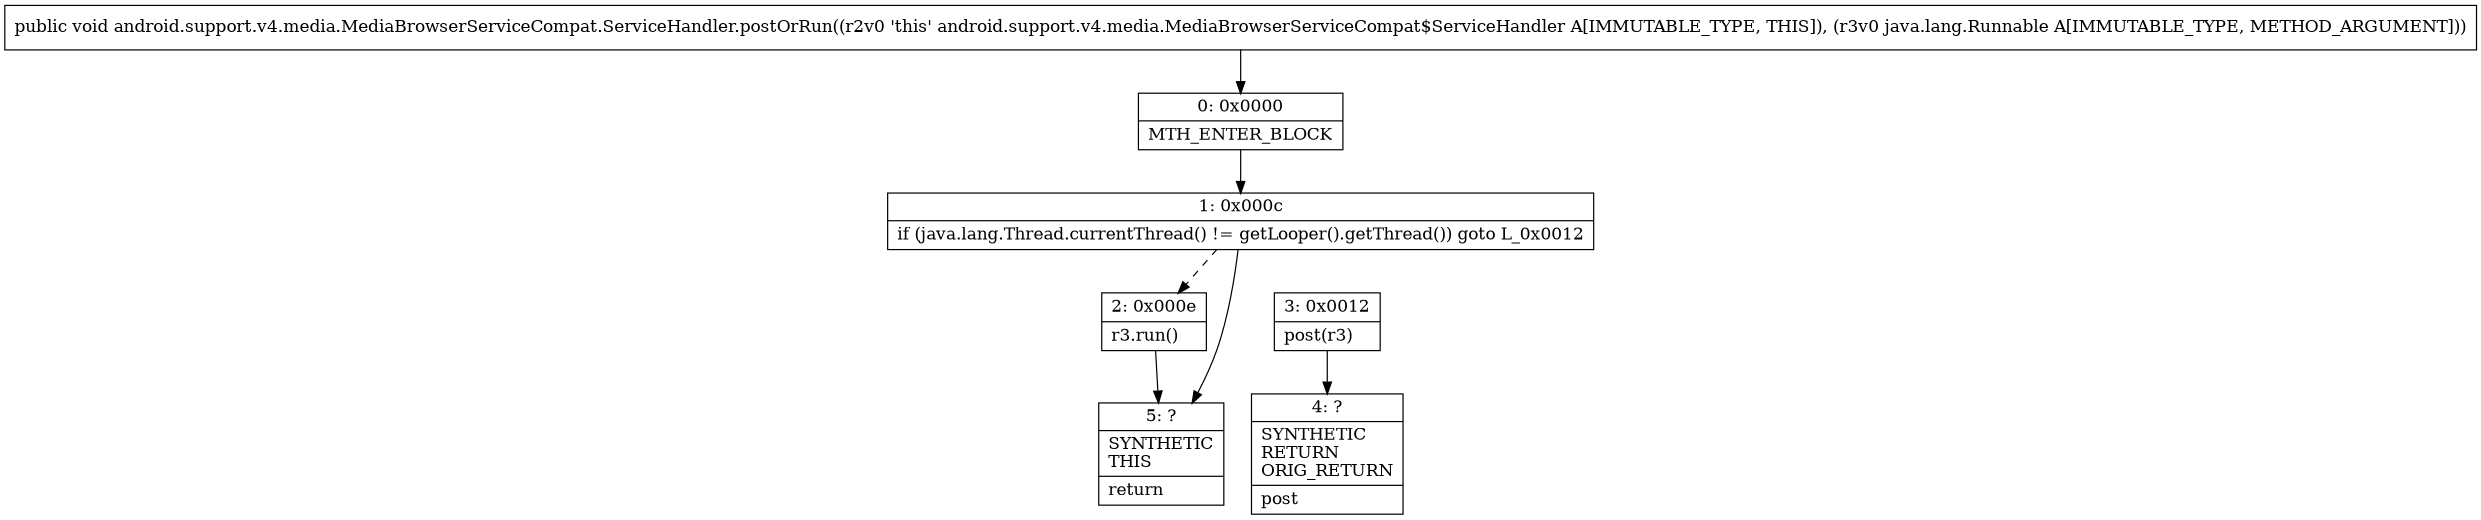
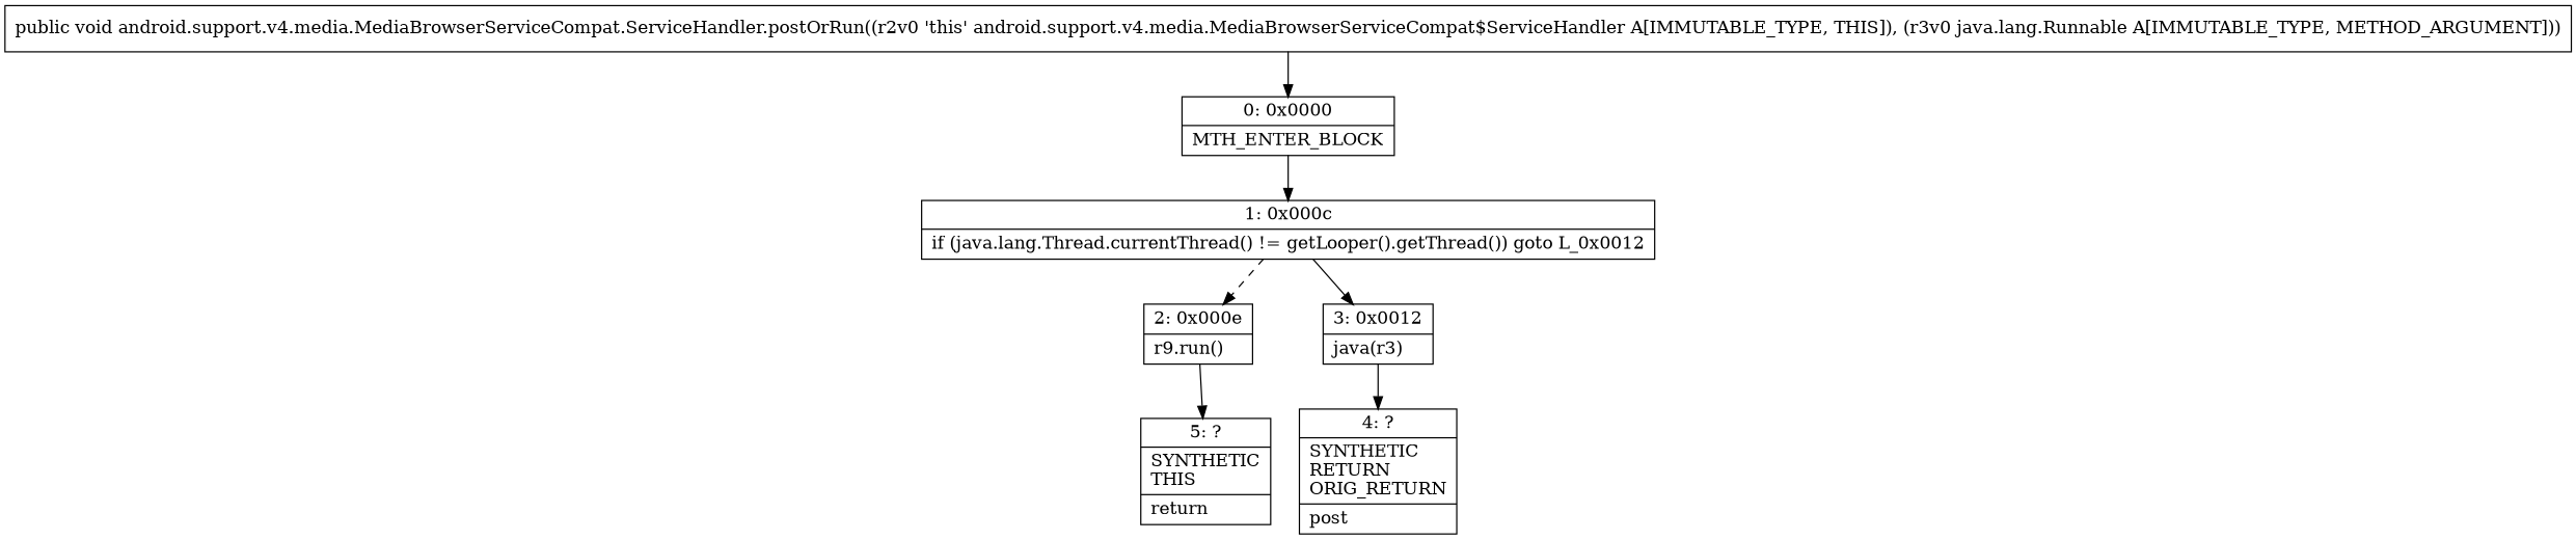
  digraph {
    node [shape=record]
    n1 [label="{0\:\ 0x0000|MTH_ENTER_BLOCK\l}"]
    n2 [label="{1\:\ 0x000c|if (java.lang.Thread.currentThread() != getLooper().getThread()) goto L_0x0012\l}"]
-   n3 [label="{2\:\ 0x000e|r3.run()\l}"]
-   n4 [label="{3\:\ 0x0012|post(r3)\l}"]
+   n3 [label="{2\:\ 0x000e|r9.run()\l}"]
+   n4 [label="{3\:\ 0x0012|java(r3)\l}"]
    n5 [label="{5\:\ ?|SYNTHETIC\lTHIS\l|return\l}"]
    n6 [label="{4\:\ ?|SYNTHETIC\lRETURN\lORIG_RETURN\l|post\l}"]
    n7 [label="{public void android.support.v4.media.MediaBrowserServiceCompat.ServiceHandler.postOrRun((r2v0 'this' android.support.v4.media.MediaBrowserServiceCompat$ServiceHandler A[IMMUTABLE_TYPE, THIS]), (r3v0 java.lang.Runnable A[IMMUTABLE_TYPE, METHOD_ARGUMENT])) }"]
    n1 -> n2
    n2 -> n3 [style=dashed]
-   n2 -> n5
+   n2 -> n4
    n3 -> n5
    n4 -> n6
    n7 -> n1
  }
